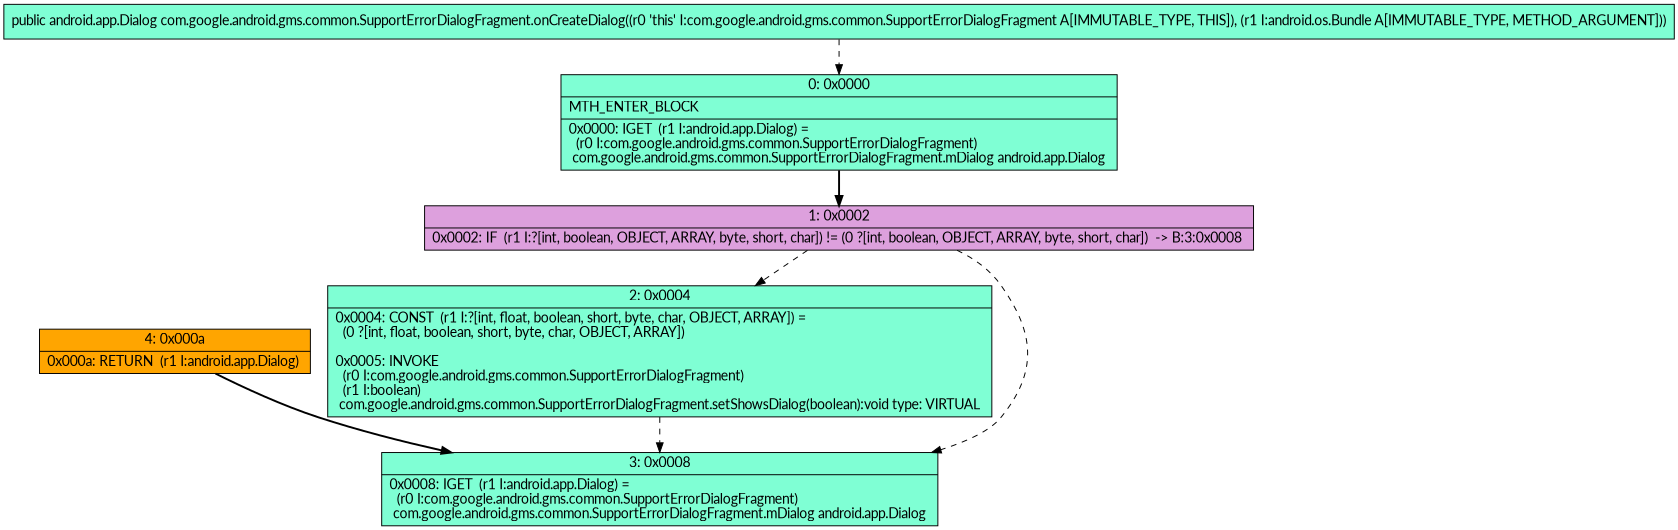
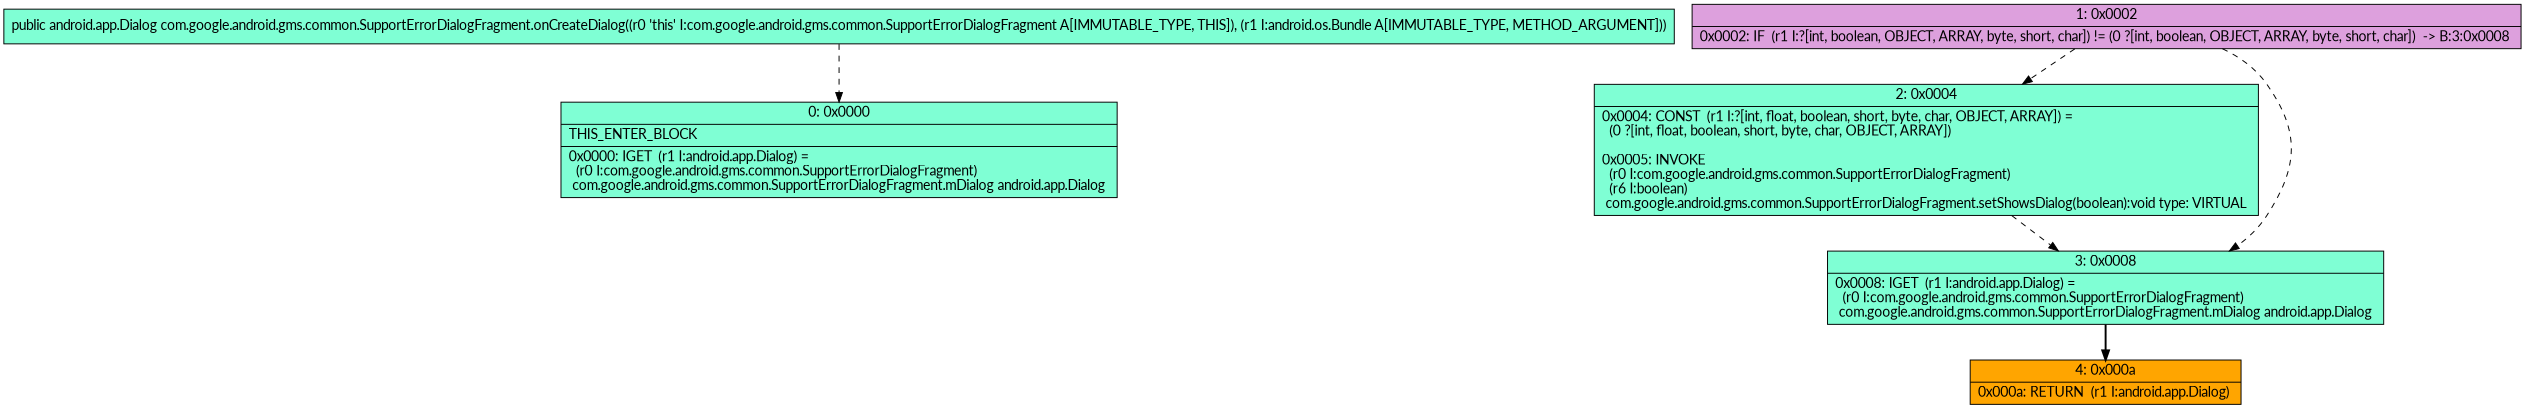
  digraph {
    fontname=Lato
    node [fillcolor=aquamarine fontname=Lato shape=record style=filled]
    edge [fontname=Lato style=dashed]
-   n1 [label="{0\:\ 0x0000|MTH_ENTER_BLOCK\l|0x0000: IGET  (r1 I:android.app.Dialog) = \l  (r0 I:com.google.android.gms.common.SupportErrorDialogFragment)\l com.google.android.gms.common.SupportErrorDialogFragment.mDialog android.app.Dialog \l}"]
+   n1 [label="{0\:\ 0x0000|THIS_ENTER_BLOCK\l|0x0000: IGET  (r1 I:android.app.Dialog) = \l  (r0 I:com.google.android.gms.common.SupportErrorDialogFragment)\l com.google.android.gms.common.SupportErrorDialogFragment.mDialog android.app.Dialog \l}"]
    n2 [fillcolor=plum label="{1\:\ 0x0002|0x0002: IF  (r1 I:?[int, boolean, OBJECT, ARRAY, byte, short, char]) != (0 ?[int, boolean, OBJECT, ARRAY, byte, short, char])  \-\> B:3:0x0008 \l}"]
-   n3 [label="{2\:\ 0x0004|0x0004: CONST  (r1 I:?[int, float, boolean, short, byte, char, OBJECT, ARRAY]) = \l  (0 ?[int, float, boolean, short, byte, char, OBJECT, ARRAY])\l \l0x0005: INVOKE  \l  (r0 I:com.google.android.gms.common.SupportErrorDialogFragment)\l  (r1 I:boolean)\l com.google.android.gms.common.SupportErrorDialogFragment.setShowsDialog(boolean):void type: VIRTUAL \l}"]
+   n3 [label="{2\:\ 0x0004|0x0004: CONST  (r1 I:?[int, float, boolean, short, byte, char, OBJECT, ARRAY]) = \l  (0 ?[int, float, boolean, short, byte, char, OBJECT, ARRAY])\l \l0x0005: INVOKE  \l  (r0 I:com.google.android.gms.common.SupportErrorDialogFragment)\l  (r6 I:boolean)\l com.google.android.gms.common.SupportErrorDialogFragment.setShowsDialog(boolean):void type: VIRTUAL \l}"]
    n4 [label="{3\:\ 0x0008|0x0008: IGET  (r1 I:android.app.Dialog) = \l  (r0 I:com.google.android.gms.common.SupportErrorDialogFragment)\l com.google.android.gms.common.SupportErrorDialogFragment.mDialog android.app.Dialog \l}"]
    n5 [fillcolor=orange label="{4\:\ 0x000a|0x000a: RETURN  (r1 I:android.app.Dialog) \l}"]
    n6 [label="{public android.app.Dialog com.google.android.gms.common.SupportErrorDialogFragment.onCreateDialog((r0 'this' I:com.google.android.gms.common.SupportErrorDialogFragment A[IMMUTABLE_TYPE, THIS]), (r1 I:android.os.Bundle A[IMMUTABLE_TYPE, METHOD_ARGUMENT])) }"]
-   n1 -> n2 [style=bold]
    n2 -> n3
    n2 -> n4
    n3 -> n4
-   n5 -> n4 [style=bold]
+   n4 -> n5 [style=bold]
    n6 -> n1
  }
